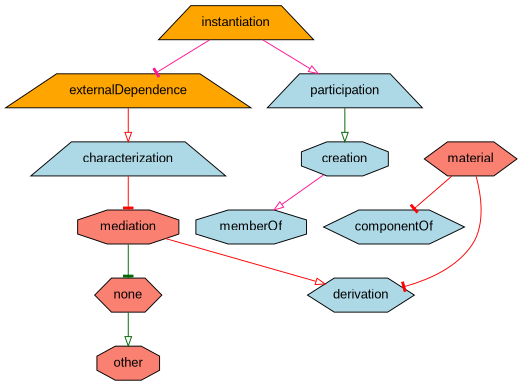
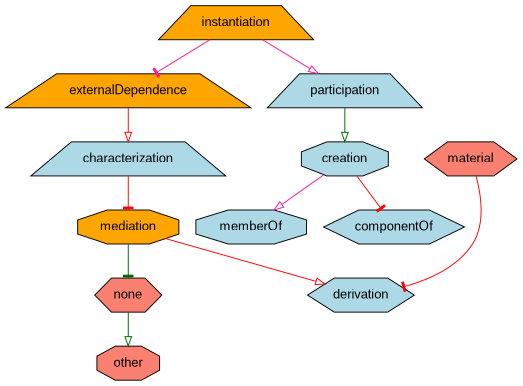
  strict digraph {
    fontname="Liberation Sans"
    node [fillcolor=lightblue fontname="Liberation Sans" shape=trapezium style=filled]
    edge [arrowhead=onormal color=red fontname="Liberation Sans"]
    instantiation [fillcolor=orange]
    externalDependence [fillcolor=orange]
    participation
    characterization
    creation [shape=octagon]
-   mediation [fillcolor=salmon shape=octagon]
+   mediation [fillcolor=orange shape=octagon]
    memberOf [shape=octagon]
    derivation [shape=hexagon]
    none [fillcolor=salmon shape=hexagon]
    other [fillcolor=salmon shape=octagon]
    material [fillcolor=salmon shape=hexagon]
    componentOf [shape=hexagon]
    instantiation -> externalDependence [arrowhead=tee color=deeppink]
    instantiation -> participation [color=deeppink]
    externalDependence -> characterization
    participation -> creation [color=darkgreen]
    characterization -> mediation [arrowhead=tee]
    creation -> memberOf [color=deeppink]
    mediation -> derivation
    mediation -> none [arrowhead=tee color=darkgreen]
    none -> other [color=darkgreen]
    material -> derivation [arrowhead=tee]
-   material -> componentOf [arrowhead=tee]
+   creation -> componentOf [arrowhead=tee]
  }
